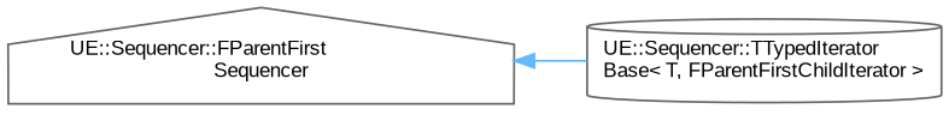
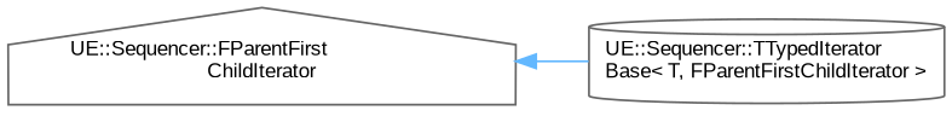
  digraph {
    rankdir=LR
    fontname="Liberation Sans"
    node [color=grey40 fillcolor=white fontname="Liberation Sans" fontsize=10 style=filled]
-   n1 [height=0.2 label="UE::Sequencer::FParentFirst\lSequencer" shape=house width=0.4]
+   n1 [height=0.2 label="UE::Sequencer::FParentFirst\lChildIterator" shape=house width=0.4]
    n2 [height=0.2 label="UE::Sequencer::TTypedIterator\lBase\< T, FParentFirstChildIterator \>" shape=cylinder width=0.4]
    n1 -> n2 [color=steelblue1 dir=back fontname="Liberation Sans" fontsize=10 labelfontname=Helvetica labelfontsize=10 style=solid]
  }
